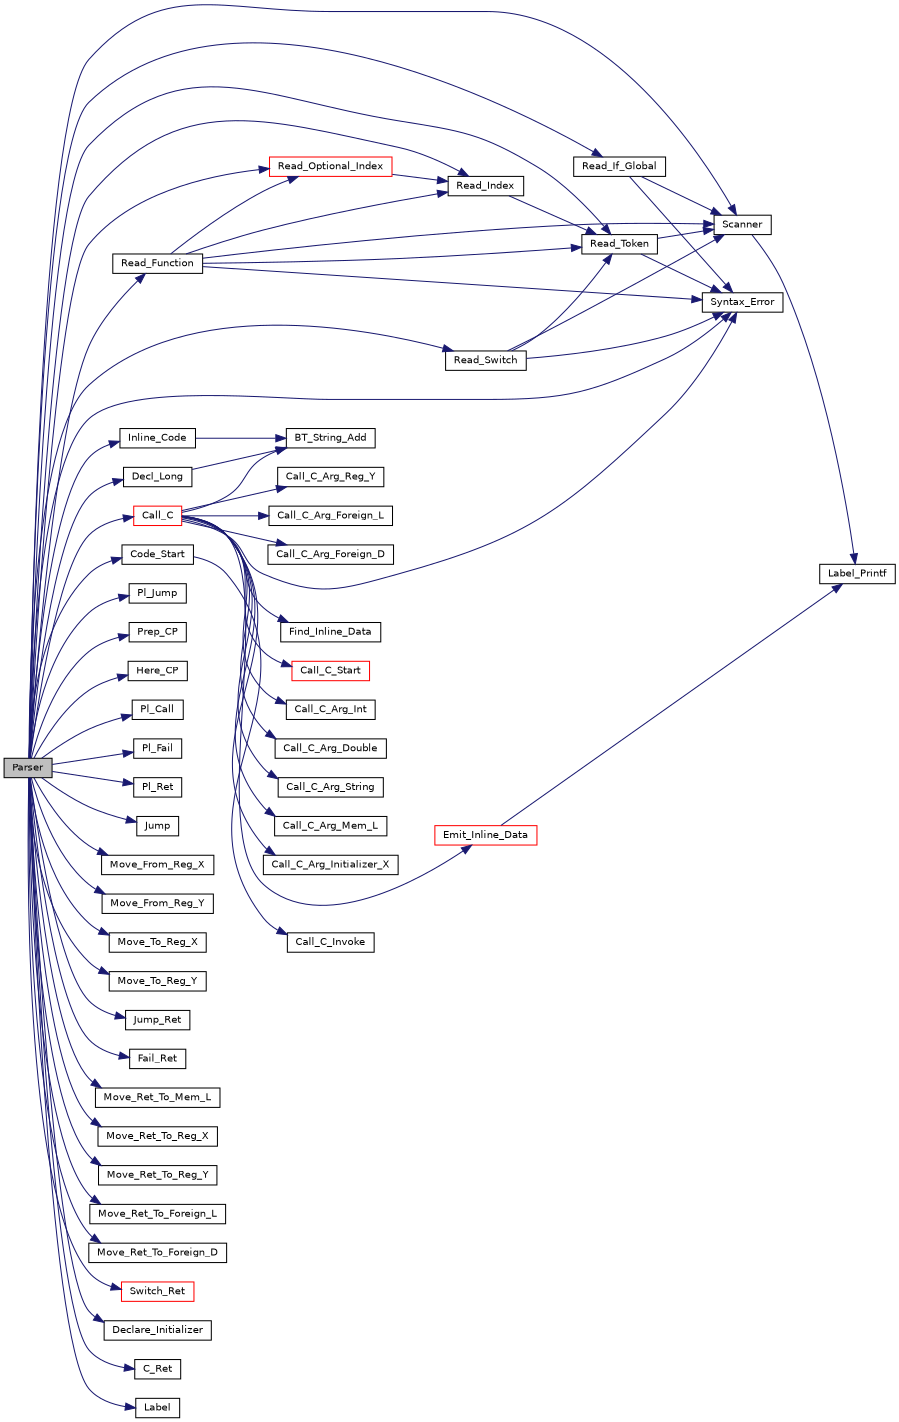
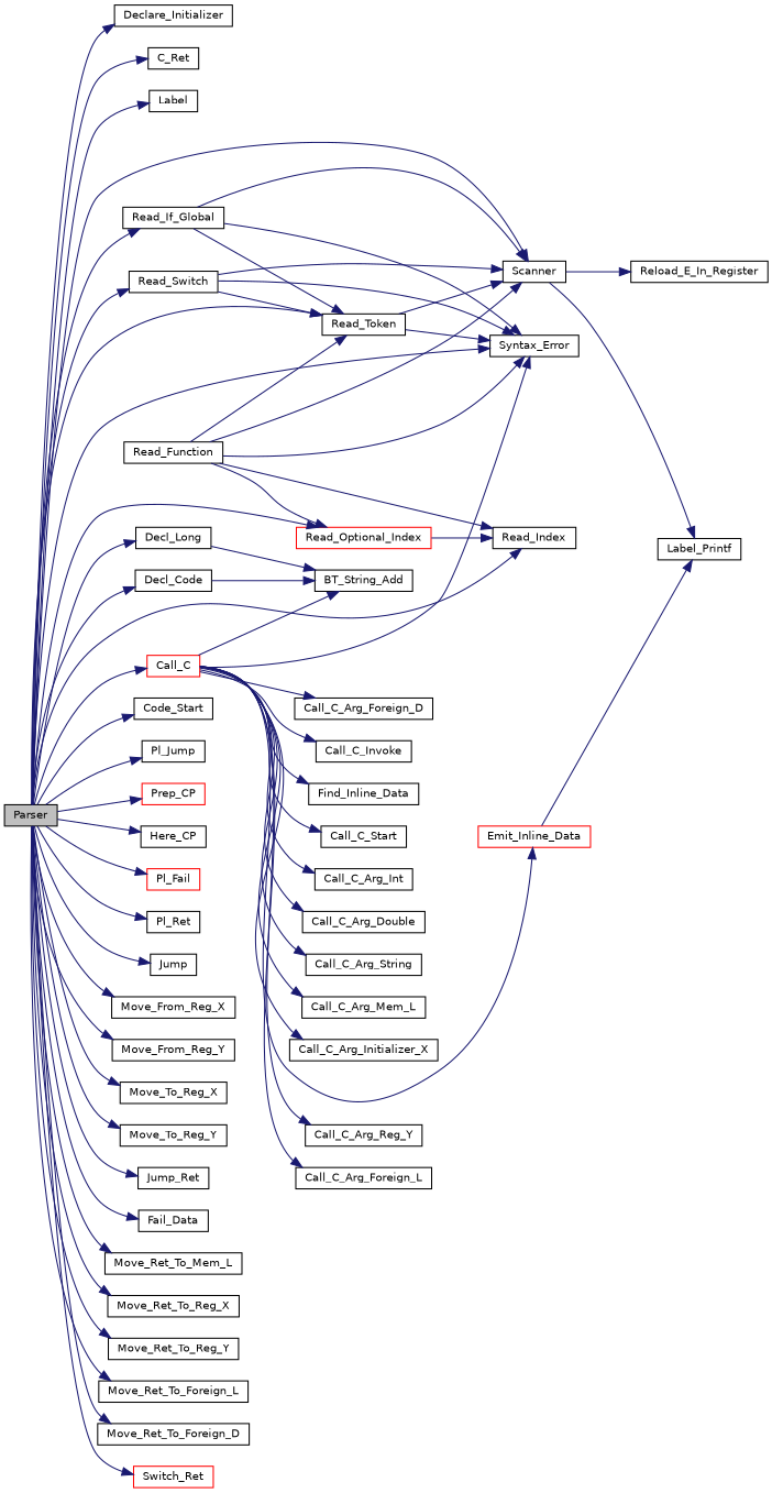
  digraph {
    rankdir=LR
    node [color=black fillcolor=white fontname=Helvetica fontsize=10 shape=record style=filled]
    edge [color=midnightblue fontname=Helvetica fontsize=10 labelfontname=Helvetica labelfontsize=10 style=solid]
    n1 [fillcolor=grey75 fontcolor=black height=0.2 label=Parser width=0.4]
    n2 [height=0.2 label=Scanner width=0.4]
    n3 [height=0.2 label=Syntax_Error width=0.4]
    n4 [height=0.2 label=Read_If_Global width=0.4]
    n5 [height=0.2 label=Read_Token width=0.4]
-   n6 [height=0.2 label=Inline_Code width=0.4]
+   n6 [height=0.2 label=Decl_Code width=0.4]
    n7 [height=0.2 label=Code_Start width=0.4]
    n8 [height=0.2 label=Pl_Jump width=0.4]
-   n9 [height=0.2 label=Prep_CP width=0.4]
+   n9 [color=red height=0.2 label=Prep_CP width=0.4]
    n10 [height=0.2 label=Here_CP width=0.4]
-   n11 [height=0.2 label=Pl_Call width=0.4]
-   n12 [height=0.2 label=Pl_Fail width=0.4]
+   n12 [color=red height=0.2 label=Pl_Fail width=0.4]
    n13 [height=0.2 label=Pl_Ret width=0.4]
    n14 [height=0.2 label=Jump width=0.4]
    n15 [height=0.2 label=Read_Index width=0.4]
    n16 [height=0.2 label=Move_From_Reg_X width=0.4]
    n17 [height=0.2 label=Move_From_Reg_Y width=0.4]
    n18 [height=0.2 label=Move_To_Reg_X width=0.4]
    n19 [height=0.2 label=Move_To_Reg_Y width=0.4]
    n20 [height=0.2 label=Read_Function width=0.4]
    n21 [color=red height=0.2 label=Read_Optional_Index width=0.4]
    n22 [color=red height=0.2 label=Call_C width=0.4]
    n23 [height=0.2 label=Jump_Ret width=0.4]
-   n24 [height=0.2 label=Fail_Ret width=0.4]
+   n24 [height=0.2 label=Fail_Data width=0.4]
    n25 [height=0.2 label=Move_Ret_To_Mem_L width=0.4]
    n26 [height=0.2 label=Move_Ret_To_Reg_X width=0.4]
    n27 [height=0.2 label=Move_Ret_To_Reg_Y width=0.4]
    n28 [height=0.2 label=Move_Ret_To_Foreign_L width=0.4]
    n29 [height=0.2 label=Move_Ret_To_Foreign_D width=0.4]
    n30 [height=0.2 label=Read_Switch width=0.4]
    n31 [color=red height=0.2 label=Switch_Ret width=0.4]
    n32 [height=0.2 label=Declare_Initializer width=0.4]
    n33 [height=0.2 label=C_Ret width=0.4]
    n34 [height=0.2 label=Decl_Long width=0.4]
    n35 [height=0.2 label=Label width=0.4]
    n36 [height=0.2 label=Label_Printf width=0.4]
+   n37 [height=0.2 label=Reload_E_In_Register width=0.4]
    n38 [height=0.2 label=BT_String_Add width=0.4]
    n39 [height=0.2 label=Find_Inline_Data width=0.4]
-   n40 [color=red height=0.2 label=Call_C_Start width=0.4]
+   n40 [height=0.2 label=Call_C_Start width=0.4]
    n41 [height=0.2 label=Call_C_Arg_Int width=0.4]
    n42 [height=0.2 label=Call_C_Arg_Double width=0.4]
    n43 [height=0.2 label=Call_C_Arg_String width=0.4]
    n44 [height=0.2 label=Call_C_Arg_Mem_L width=0.4]
    n45 [height=0.2 label=Call_C_Arg_Initializer_X width=0.4]
    n46 [height=0.2 label=Call_C_Arg_Reg_Y width=0.4]
    n47 [height=0.2 label=Call_C_Arg_Foreign_L width=0.4]
    n48 [height=0.2 label=Call_C_Arg_Foreign_D width=0.4]
    n49 [color=red height=0.2 label=Emit_Inline_Data width=0.4]
    n50 [height=0.2 label=Call_C_Invoke width=0.4]
    n1 -> n2
    n1 -> n3
    n1 -> n4
    n1 -> n5
    n1 -> n6
    n1 -> n7
    n1 -> n8
    n1 -> n9
    n1 -> n10
-   n1 -> n11
    n1 -> n12
    n1 -> n13
    n1 -> n14
    n1 -> n15
    n1 -> n16
    n1 -> n17
    n1 -> n18
    n1 -> n19
-   n1 -> n20
    n1 -> n21
    n1 -> n22
    n1 -> n23
    n1 -> n24
    n1 -> n25
    n1 -> n26
    n1 -> n27
    n1 -> n28
    n1 -> n29
    n1 -> n30
    n1 -> n31
    n1 -> n32
    n1 -> n33
    n1 -> n34
    n1 -> n35
    n2 -> n36
+   n2 -> n37
    n4 -> n2
    n4 -> n3
    n5 -> n2
    n5 -> n3
    n6 -> n38
-   n15 -> n5
+   n4 -> n5
    n20 -> n2
    n20 -> n3
    n20 -> n5
    n20 -> n15
    n20 -> n21
    n21 -> n15
    n22 -> n3
    n22 -> n38
    n22 -> n39
    n22 -> n40
    n22 -> n41
    n22 -> n42
    n22 -> n43
    n22 -> n44
    n22 -> n45
    n22 -> n46
    n22 -> n47
    n22 -> n48
    n22 -> n49
-   n7 -> n50
+   n22 -> n50
    n30 -> n2
    n30 -> n3
    n30 -> n5
    n34 -> n38
    n49 -> n36
  }
